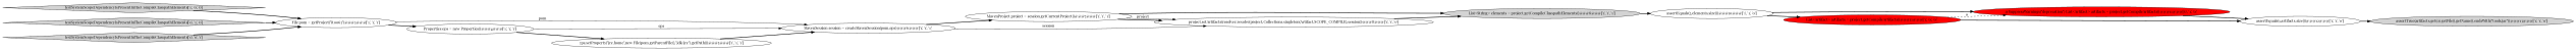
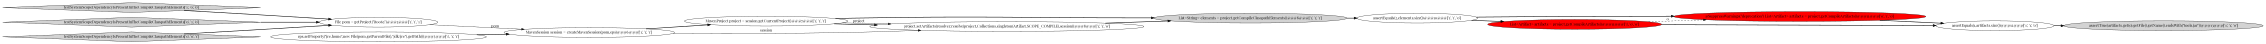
  digraph {
    rankdir=LR
    fontname="Playfair Display"
    node [fillcolor=white shape=ellipse style=filled fontname="Playfair Display"]
    edge [style=bold fontname="Playfair Display"]
    n1 [fillcolor=lightgray label="assertTrue(artifacts.get(0).getFile().getName().endsWith(\"tools.jar\"))@@@13@@@['1', '1', '0']"]
    n2 [fillcolor=red label="@SuppressWarnings(\"deprecation\") List<Artifact> artifacts = project.getCompileArtifacts()@@@11@@@['0', '1', '0']"]
    n3 [label="assertEquals(1,artifacts.size())@@@12@@@['1', '1', '0']"]
    n4 [label="MavenProject project = session.getCurrentProject()@@@7@@@['1', '1', '1']"]
    n5 [fillcolor=lightgray label="List<String> elements = project.getCompileClasspathElements()@@@8@@@['1', '1', '1']"]
    n6 [label="project.setArtifacts(resolver.resolve(project,Collections.singleton(Artifact.SCOPE_COMPILE),session))@@@8@@@['1', '1', '0']"]
    n7 [label="MavenSession session = createMavenSession(pom,eps)@@@6@@@['1', '1', '1']"]
    n8 [label="assertEquals(2,elements.size())@@@10@@@['1', '1', '0']"]
    n9 [label="File pom = getProject(\"it0063\")@@@3@@@['1', '1', '1']"]
-   n10 [label="Properties eps = new Properties()@@@4@@@['1', '1', '1']"]
    n11 [fillcolor=red label="List<Artifact> artifacts = project.getCompileArtifacts()@@@11@@@['1', '0', '0']"]
    n12 [label="eps.setProperty(\"jre.home\",new File(pom.getParentFile(),\"jdk/jre\").getPath())@@@5@@@['1', '1', '1']"]
    n13 [fillcolor=lightgray label="testSystemScopeDependencyIsPresentInTheCompileClasspathElements['1', '0', '0']" shape=diamond]
    n14 [fillcolor=lightgray label="testSystemScopeDependencyIsPresentInTheCompileClasspathElements['0', '1', '0']" shape=diamond]
    n15 [fillcolor=lightgray label="testSystemScopeDependencyIsPresentInTheCompileClasspathElements['0', '0', '1']" shape=diamond]
    n2 -> n3
    n3 -> n1
    n4 -> n5
    n4 -> n6 [label=project style=solid]
    n4 -> n6
    n5 -> n8
    n6 -> n5
    n7 -> n4
    n7 -> n6 [label=session style=solid]
    n8 -> n2
    n8 -> n11
    n9 -> n7 [label=pom style=solid]
-   n9 -> n10
-   n10 -> n7 [label=eps style=solid]
-   n10 -> n12
    n11 -> n2 [label=0 style=dashed]
    n11 -> n3
    n12 -> n7
    n13 -> n9
    n14 -> n9
    n15 -> n9
  }
